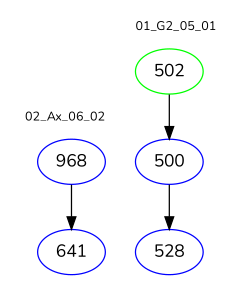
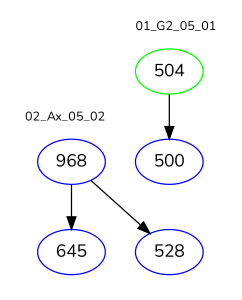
  digraph {
    fontname=Nunito
    node [color=blue fontname=Nunito]
    edge [color=black fontname=Nunito]
    n1 [label=968]
-   n2 [label=641]
-   n3 [color=green label=502]
+   n2 [label=645]
+   n3 [color=green label=504]
    n4 [label=500]
    n5 [label=528]
    subgraph cluster_1 {
      color=white
      fontsize=10
-     label="02_Ax_06_02"
+     label="02_Ax_05_02"
      n1
      n2
    }
    subgraph cluster_2 {
      color=white
      fontsize=10
      label="01_G2_05_01"
      n3
      n4
      n5
    }
    n1 -> n2
    n3 -> n4
-   n4 -> n5
+   n1 -> n5
  }
